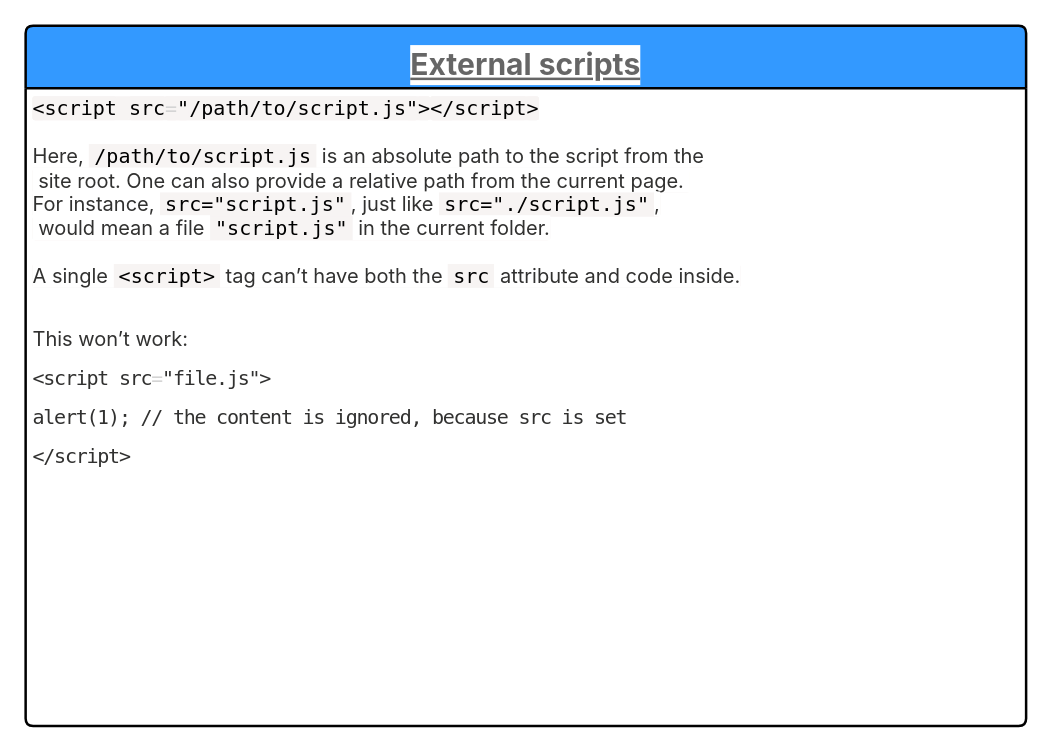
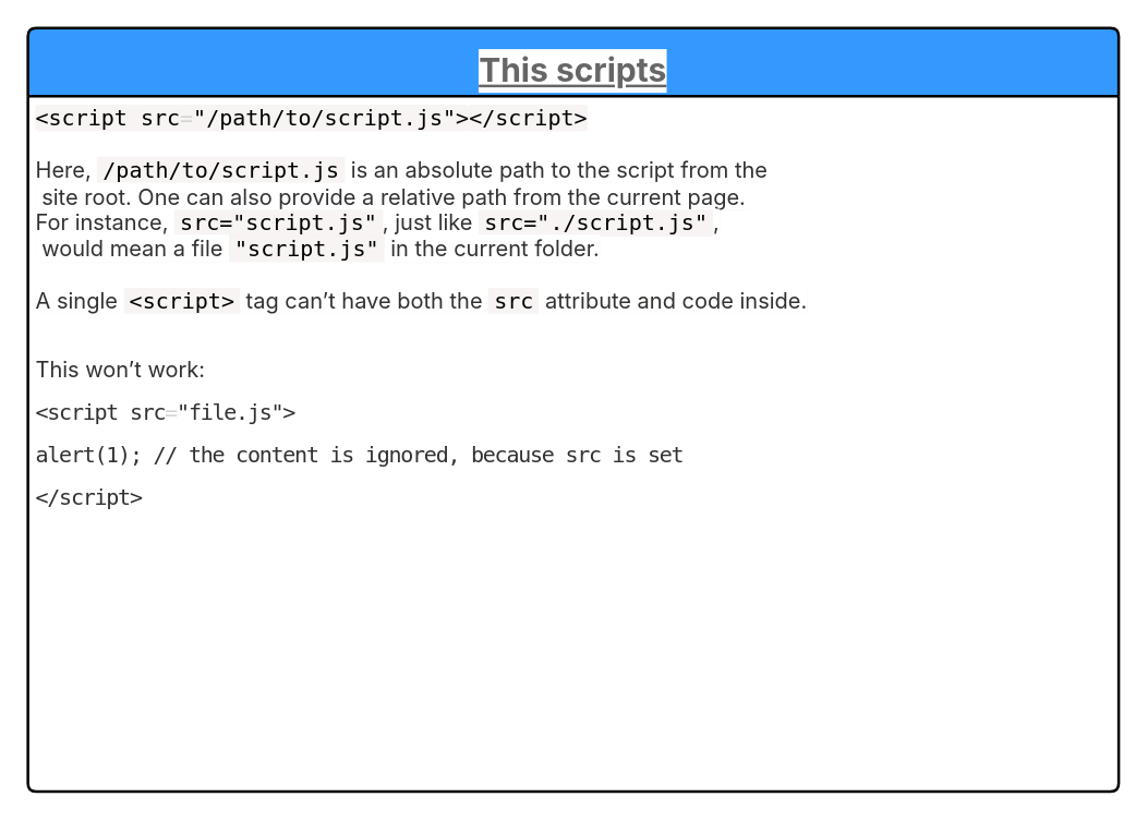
  <mxCell id="0" />
  <mxCell id="1" parent="0" />
- <mxCell id="2" value="&lt;h2 style=&quot;margin: 24px 0px 12px; padding: 0px; font-size: 24px; line-height: 32px; font-family: BlinkMacSystemFont, -apple-system, &amp;quot;Segoe UI&amp;quot;, Roboto, Helvetica, Arial, sans-serif; position: relative; break-after: avoid; color: rgb(49, 49, 48); text-align: start; background-color: rgb(255, 255, 255);&quot;&gt;&lt;a style=&quot;color: rgb(102, 102, 102); outline: 0px; font: inherit;&quot; href=&quot;https://javascript.info/hello-world#external-scripts&quot; name=&quot;external-scripts&quot; class=&quot;main__anchor&quot;&gt;External scripts&lt;/a&gt;&lt;/h2&gt;" style="swimlane;childLayout=stackLayout;horizontal=1;startSize=50;horizontalStack=0;rounded=1;fontSize=14;fontStyle=0;strokeWidth=2;resizeParent=0;resizeLast=1;shadow=0;dashed=0;align=center;arcSize=4;whiteSpace=wrap;html=1;fillColor=#3399FF;" vertex="1" parent="1"><mxGeometry x="20" y="20" width="800" height="560" as="geometry" /></mxCell>
+ <mxCell id="2" value="&lt;h2 style=&quot;margin: 24px 0px 12px; padding: 0px; font-size: 24px; line-height: 32px; font-family: BlinkMacSystemFont, -apple-system, &amp;quot;Segoe UI&amp;quot;, Roboto, Helvetica, Arial, sans-serif; position: relative; break-after: avoid; color: rgb(49, 49, 48); text-align: start; background-color: rgb(255, 255, 255);&quot;&gt;&lt;a style=&quot;color: rgb(102, 102, 102); outline: 0px; font: inherit;&quot; href=&quot;https://javascript.info/hello-world#external-scripts&quot; name=&quot;external-scripts&quot; class=&quot;main__anchor&quot;&gt;This scripts&lt;/a&gt;&lt;/h2&gt;" style="swimlane;childLayout=stackLayout;horizontal=1;startSize=50;horizontalStack=0;rounded=1;fontSize=14;fontStyle=0;strokeWidth=2;resizeParent=0;resizeLast=1;shadow=0;dashed=0;align=center;arcSize=4;whiteSpace=wrap;html=1;fillColor=#3399FF;" vertex="1" parent="1"><mxGeometry x="20" y="20" width="800" height="560" as="geometry" /></mxCell>
  <mxCell id="3" value="&lt;code style=&quot;font-family: Consolas, &amp;quot;Lucida Console&amp;quot;, Menlo, Monaco, monospace; padding: 0px; background-image: inherit; background-position: inherit; background-size: inherit; background-repeat: inherit; background-attachment: inherit; background-origin: inherit; background-clip: inherit; background-color: rgb(247, 244, 243); border-radius: 2px; color: var(--prismTokenSymbols); font-size: 16px; white-space-collapse: preserve;&quot; class=&quot;token tag&quot;&gt;&lt;code style=&quot;font-family: Consolas, &amp;quot;Lucida Console&amp;quot;, Menlo, Monaco, monospace; padding: 0px; background: inherit; border-radius: 2px; color: var(--prismTokenSymbols);&quot; class=&quot;token tag&quot;&gt;&lt;code style=&quot;font-family: Consolas, &amp;quot;Lucida Console&amp;quot;, Menlo, Monaco, monospace; padding: 0px; background: inherit; border-radius: 2px; color: var(--prismTokenPunctuation);&quot; class=&quot;token punctuation&quot;&gt;&amp;lt;&lt;/code&gt;script&lt;/code&gt; &lt;code style=&quot;font-family: Consolas, &amp;quot;Lucida Console&amp;quot;, Menlo, Monaco, monospace; padding: 0px; background: inherit; border-radius: 2px; color: var(--prismTokenInterpolation);&quot; class=&quot;token attr-name&quot;&gt;src&lt;/code&gt;&lt;code style=&quot;font-family: Consolas, &amp;quot;Lucida Console&amp;quot;, Menlo, Monaco, monospace; padding: 0px; background: inherit; border-radius: 2px; color: var(--prismTokenAttrvalue);&quot; class=&quot;token attr-value&quot;&gt;&lt;code style=&quot;font-family: Consolas, &amp;quot;Lucida Console&amp;quot;, Menlo, Monaco, monospace; padding: 0px; background: inherit; border-radius: 2px; color: rgb(212, 212, 212);&quot; class=&quot;token punctuation attr-equals&quot;&gt;=&lt;/code&gt;&lt;code style=&quot;font-family: Consolas, &amp;quot;Lucida Console&amp;quot;, Menlo, Monaco, monospace; padding: 0px; background: inherit; border-radius: 2px; color: var(--prismTokenAttrvalue);&quot; class=&quot;token punctuation&quot;&gt;&quot;&lt;/code&gt;/path/to/script.js&lt;code style=&quot;font-family: Consolas, &amp;quot;Lucida Console&amp;quot;, Menlo, Monaco, monospace; padding: 0px; background: inherit; border-radius: 2px; color: var(--prismTokenAttrvalue);&quot; class=&quot;token punctuation&quot;&gt;&quot;&lt;/code&gt;&lt;/code&gt;&lt;code style=&quot;font-family: Consolas, &amp;quot;Lucida Console&amp;quot;, Menlo, Monaco, monospace; padding: 0px; background: inherit; border-radius: 2px; color: var(--prismTokenPunctuation);&quot; class=&quot;token punctuation&quot;&gt;&amp;gt;&lt;/code&gt;&lt;/code&gt;&lt;code style=&quot;font-family: Consolas, &amp;quot;Lucida Console&amp;quot;, Menlo, Monaco, monospace; padding: 0px; background-image: inherit; background-position: inherit; background-size: inherit; background-repeat: inherit; background-attachment: inherit; background-origin: inherit; background-clip: inherit; background-color: rgb(247, 244, 243); border-radius: 2px; color: var(--foregroundAlt); font-size: 16px; white-space-collapse: preserve;&quot; class=&quot;token script&quot;&gt;&lt;/code&gt;&lt;code style=&quot;font-family: Consolas, &amp;quot;Lucida Console&amp;quot;, Menlo, Monaco, monospace; padding: 0px; background-image: inherit; background-position: inherit; background-size: inherit; background-repeat: inherit; background-attachment: inherit; background-origin: inherit; background-clip: inherit; background-color: rgb(247, 244, 243); border-radius: 2px; color: var(--prismTokenSymbols); font-size: 16px; white-space-collapse: preserve;&quot; class=&quot;token tag&quot;&gt;&lt;code style=&quot;font-family: Consolas, &amp;quot;Lucida Console&amp;quot;, Menlo, Monaco, monospace; padding: 0px; background: inherit; border-radius: 2px; color: var(--prismTokenSymbols);&quot; class=&quot;token tag&quot;&gt;&lt;code style=&quot;font-family: Consolas, &amp;quot;Lucida Console&amp;quot;, Menlo, Monaco, monospace; padding: 0px; background: inherit; border-radius: 2px; color: var(--prismTokenPunctuation);&quot; class=&quot;token punctuation&quot;&gt;&amp;lt;/&lt;/code&gt;script&lt;/code&gt;&lt;code style=&quot;font-family: Consolas, &amp;quot;Lucida Console&amp;quot;, Menlo, Monaco, monospace; padding: 0px; background: inherit; border-radius: 2px; color: var(--prismTokenPunctuation);&quot; class=&quot;token punctuation&quot;&gt;&amp;gt;&lt;/code&gt;&lt;/code&gt;&lt;div&gt;&lt;code style=&quot;font-family: Consolas, &amp;quot;Lucida Console&amp;quot;, Menlo, Monaco, monospace; padding: 0px; background-image: inherit; background-position: inherit; background-size: inherit; background-repeat: inherit; background-attachment: inherit; background-origin: inherit; background-clip: inherit; background-color: rgb(247, 244, 243); border-radius: 2px; color: var(--prismTokenSymbols); font-size: 16px; white-space-collapse: preserve;&quot; class=&quot;token tag&quot;&gt;&lt;code style=&quot;font-family: Consolas, &amp;quot;Lucida Console&amp;quot;, Menlo, Monaco, monospace; padding: 0px; background: inherit; border-radius: 2px; color: var(--prismTokenPunctuation);&quot; class=&quot;token punctuation&quot;&gt;&lt;br&gt;&lt;span style=&quot;color: rgb(49, 49, 48); font-family: BlinkMacSystemFont, -apple-system, &amp;quot;Segoe UI&amp;quot;, Roboto, Helvetica, Arial, sans-serif; white-space: normal; background-color: rgb(255, 255, 255);&quot;&gt;Here,&amp;nbsp;&lt;/span&gt;&lt;code style=&quot;font-family: Consolas, &amp;quot;Lucida Console&amp;quot;, Menlo, Monaco, monospace; padding: 2px 4px; background: var(--prismBlockBg); border-radius: 2px; color: var(--foregroundAlt); white-space: normal;&quot;&gt;/path/to/script.js&lt;/code&gt;&lt;span style=&quot;color: rgb(49, 49, 48); font-family: BlinkMacSystemFont, -apple-system, &amp;quot;Segoe UI&amp;quot;, Roboto, Helvetica, Arial, sans-serif; white-space: normal; background-color: rgb(255, 255, 255);&quot;&gt;&amp;nbsp;is an absolute path to the script from the&lt;/span&gt;&lt;/code&gt;&lt;/code&gt;&lt;div&gt;&lt;code style=&quot;font-family: Consolas, &amp;quot;Lucida Console&amp;quot;, Menlo, Monaco, monospace; padding: 0px; background-image: inherit; background-position: inherit; background-size: inherit; background-repeat: inherit; background-attachment: inherit; background-origin: inherit; background-clip: inherit; background-color: rgb(247, 244, 243); border-radius: 2px; color: var(--prismTokenSymbols); font-size: 16px; white-space-collapse: preserve;&quot; class=&quot;token tag&quot;&gt;&lt;code style=&quot;font-family: Consolas, &amp;quot;Lucida Console&amp;quot;, Menlo, Monaco, monospace; padding: 0px; background: inherit; border-radius: 2px; color: var(--prismTokenPunctuation);&quot; class=&quot;token punctuation&quot;&gt;&lt;span style=&quot;color: rgb(49, 49, 48); font-family: BlinkMacSystemFont, -apple-system, &amp;quot;Segoe UI&amp;quot;, Roboto, Helvetica, Arial, sans-serif; white-space: normal; background-color: rgb(255, 255, 255);&quot;&gt;&amp;nbsp;site root. One can also provide a relative path from the current page.&amp;nbsp;&lt;/span&gt;&lt;/code&gt;&lt;/code&gt;&lt;/div&gt;&lt;div&gt;&lt;code style=&quot;font-family: Consolas, &amp;quot;Lucida Console&amp;quot;, Menlo, Monaco, monospace; padding: 0px; background-image: inherit; background-position: inherit; background-size: inherit; background-repeat: inherit; background-attachment: inherit; background-origin: inherit; background-clip: inherit; background-color: rgb(247, 244, 243); border-radius: 2px; color: var(--prismTokenSymbols); font-size: 16px; white-space-collapse: preserve;&quot; class=&quot;token tag&quot;&gt;&lt;code style=&quot;font-family: Consolas, &amp;quot;Lucida Console&amp;quot;, Menlo, Monaco, monospace; padding: 0px; background: inherit; border-radius: 2px; color: var(--prismTokenPunctuation);&quot; class=&quot;token punctuation&quot;&gt;&lt;span style=&quot;color: rgb(49, 49, 48); font-family: BlinkMacSystemFont, -apple-system, &amp;quot;Segoe UI&amp;quot;, Roboto, Helvetica, Arial, sans-serif; white-space: normal; background-color: rgb(255, 255, 255);&quot;&gt;For instance,&amp;nbsp;&lt;/span&gt;&lt;code style=&quot;font-family: Consolas, &amp;quot;Lucida Console&amp;quot;, Menlo, Monaco, monospace; padding: 2px 4px; background: var(--prismBlockBg); border-radius: 2px; color: var(--foregroundAlt); white-space: normal;&quot;&gt;src=&quot;script.js&quot;&lt;/code&gt;&lt;span style=&quot;color: rgb(49, 49, 48); font-family: BlinkMacSystemFont, -apple-system, &amp;quot;Segoe UI&amp;quot;, Roboto, Helvetica, Arial, sans-serif; white-space: normal; background-color: rgb(255, 255, 255);&quot;&gt;, just like&amp;nbsp;&lt;/span&gt;&lt;code style=&quot;font-family: Consolas, &amp;quot;Lucida Console&amp;quot;, Menlo, Monaco, monospace; padding: 2px 4px; background: var(--prismBlockBg); border-radius: 2px; color: var(--foregroundAlt); white-space: normal;&quot;&gt;src=&quot;./script.js&quot;&lt;/code&gt;&lt;span style=&quot;color: rgb(49, 49, 48); font-family: BlinkMacSystemFont, -apple-system, &amp;quot;Segoe UI&amp;quot;, Roboto, Helvetica, Arial, sans-serif; white-space: normal; background-color: rgb(255, 255, 255);&quot;&gt;,&lt;/span&gt;&lt;/code&gt;&lt;/code&gt;&lt;/div&gt;&lt;div&gt;&lt;code style=&quot;font-family: Consolas, &amp;quot;Lucida Console&amp;quot;, Menlo, Monaco, monospace; padding: 0px; background-image: inherit; background-position: inherit; background-size: inherit; background-repeat: inherit; background-attachment: inherit; background-origin: inherit; background-clip: inherit; background-color: rgb(247, 244, 243); border-radius: 2px; color: var(--prismTokenSymbols); font-size: 16px; white-space-collapse: preserve;&quot; class=&quot;token tag&quot;&gt;&lt;code style=&quot;font-family: Consolas, &amp;quot;Lucida Console&amp;quot;, Menlo, Monaco, monospace; padding: 0px; background: inherit; border-radius: 2px; color: var(--prismTokenPunctuation);&quot; class=&quot;token punctuation&quot;&gt;&lt;span style=&quot;color: rgb(49, 49, 48); font-family: BlinkMacSystemFont, -apple-system, &amp;quot;Segoe UI&amp;quot;, Roboto, Helvetica, Arial, sans-serif; white-space: normal; background-color: rgb(255, 255, 255);&quot;&gt;&amp;nbsp;would mean a file&amp;nbsp;&lt;/span&gt;&lt;code style=&quot;font-family: Consolas, &amp;quot;Lucida Console&amp;quot;, Menlo, Monaco, monospace; padding: 2px 4px; background: var(--prismBlockBg); border-radius: 2px; color: var(--foregroundAlt); white-space: normal;&quot;&gt;&quot;script.js&quot;&lt;/code&gt;&lt;span style=&quot;color: rgb(49, 49, 48); font-family: BlinkMacSystemFont, -apple-system, &amp;quot;Segoe UI&amp;quot;, Roboto, Helvetica, Arial, sans-serif; white-space: normal; background-color: rgb(255, 255, 255);&quot;&gt;&amp;nbsp;in the current folder.&lt;/span&gt;&lt;br&gt;&lt;/code&gt;&lt;/code&gt;&lt;/div&gt;&lt;/div&gt;&lt;div&gt;&lt;code style=&quot;font-family: Consolas, &amp;quot;Lucida Console&amp;quot;, Menlo, Monaco, monospace; padding: 0px; background-image: inherit; background-position: inherit; background-size: inherit; background-repeat: inherit; background-attachment: inherit; background-origin: inherit; background-clip: inherit; background-color: rgb(247, 244, 243); border-radius: 2px; color: var(--prismTokenSymbols); font-size: 16px; white-space-collapse: preserve;&quot; class=&quot;token tag&quot;&gt;&lt;code style=&quot;font-family: Consolas, &amp;quot;Lucida Console&amp;quot;, Menlo, Monaco, monospace; padding: 0px; background: inherit; border-radius: 2px; color: var(--prismTokenPunctuation);&quot; class=&quot;token punctuation&quot;&gt;&lt;span style=&quot;color: rgb(49, 49, 48); font-family: BlinkMacSystemFont, -apple-system, &amp;quot;Segoe UI&amp;quot;, Roboto, Helvetica, Arial, sans-serif; white-space: normal; background-color: rgb(255, 255, 255);&quot;&gt;&lt;br&gt;&lt;/span&gt;&lt;/code&gt;&lt;/code&gt;&lt;/div&gt;&lt;div&gt;&lt;code style=&quot;font-family: Consolas, &amp;quot;Lucida Console&amp;quot;, Menlo, Monaco, monospace; padding: 0px; background-image: inherit; background-position: inherit; background-size: inherit; background-repeat: inherit; background-attachment: inherit; background-origin: inherit; background-clip: inherit; background-color: rgb(247, 244, 243); border-radius: 2px; color: var(--prismTokenSymbols); font-size: 16px; white-space-collapse: preserve;&quot; class=&quot;token tag&quot;&gt;&lt;code style=&quot;font-family: Consolas, &amp;quot;Lucida Console&amp;quot;, Menlo, Monaco, monospace; padding: 0px; background: inherit; border-radius: 2px; color: var(--prismTokenPunctuation);&quot; class=&quot;token punctuation&quot;&gt;&lt;span style=&quot;color: rgb(49, 49, 48); font-family: BlinkMacSystemFont, -apple-system, &amp;quot;Segoe UI&amp;quot;, Roboto, Helvetica, Arial, sans-serif; white-space: normal; background-color: rgb(255, 255, 255);&quot;&gt;A single&amp;nbsp;&lt;/span&gt;&lt;code style=&quot;font-family: Consolas, &amp;quot;Lucida Console&amp;quot;, Menlo, Monaco, monospace; padding: 2px 4px; background: var(--prismBlockBg); border-radius: 2px; color: var(--foregroundAlt); white-space: normal;&quot;&gt;&amp;lt;script&amp;gt;&lt;/code&gt;&lt;span style=&quot;color: rgb(49, 49, 48); font-family: BlinkMacSystemFont, -apple-system, &amp;quot;Segoe UI&amp;quot;, Roboto, Helvetica, Arial, sans-serif; white-space: normal; background-color: rgb(255, 255, 255);&quot;&gt;&amp;nbsp;tag can’t have both the&amp;nbsp;&lt;/span&gt;&lt;code style=&quot;font-family: Consolas, &amp;quot;Lucida Console&amp;quot;, Menlo, Monaco, monospace; padding: 2px 4px; background: var(--prismBlockBg); border-radius: 2px; color: var(--foregroundAlt); white-space: normal;&quot;&gt;src&lt;/code&gt;&lt;span style=&quot;color: rgb(49, 49, 48); font-family: BlinkMacSystemFont, -apple-system, &amp;quot;Segoe UI&amp;quot;, Roboto, Helvetica, Arial, sans-serif; white-space: normal; background-color: rgb(255, 255, 255);&quot;&gt;&amp;nbsp;attribute and code inside.&lt;/span&gt;&lt;span style=&quot;color: rgb(49, 49, 48); font-family: BlinkMacSystemFont, -apple-system, &amp;quot;Segoe UI&amp;quot;, Roboto, Helvetica, Arial, sans-serif; white-space: normal; background-color: rgb(255, 255, 255);&quot;&gt;&lt;br&gt;&lt;/span&gt;&lt;/code&gt;&lt;/code&gt;&lt;/div&gt;&lt;div&gt;&lt;code style=&quot;font-family: Consolas, &amp;quot;Lucida Console&amp;quot;, Menlo, Monaco, monospace; padding: 0px; background-image: inherit; background-position: inherit; background-size: inherit; background-repeat: inherit; background-attachment: inherit; background-origin: inherit; background-clip: inherit; background-color: rgb(247, 244, 243); border-radius: 2px; color: var(--prismTokenSymbols); font-size: 16px; white-space-collapse: preserve;&quot; class=&quot;token tag&quot;&gt;&lt;code style=&quot;font-family: Consolas, &amp;quot;Lucida Console&amp;quot;, Menlo, Monaco, monospace; padding: 0px; background: inherit; border-radius: 2px; color: var(--prismTokenPunctuation);&quot; class=&quot;token punctuation&quot;&gt;&lt;p style=&quot;margin: 0px 0px 12px; padding: 0px; color: rgb(49, 49, 48); font-family: BlinkMacSystemFont, -apple-system, &amp;quot;Segoe UI&amp;quot;, Roboto, Helvetica, Arial, sans-serif; white-space: normal; background-color: rgb(255, 255, 255);&quot;&gt;&lt;br&gt;&lt;/p&gt;&lt;p style=&quot;margin: 0px 0px 12px; padding: 0px; color: rgb(49, 49, 48); font-family: BlinkMacSystemFont, -apple-system, &amp;quot;Segoe UI&amp;quot;, Roboto, Helvetica, Arial, sans-serif; white-space: normal; background-color: rgb(255, 255, 255);&quot;&gt;This won’t work:&lt;/p&gt;&lt;p style=&quot;margin: 0px 0px 12px; padding: 0px; color: rgb(49, 49, 48); font-family: BlinkMacSystemFont, -apple-system, &amp;quot;Segoe UI&amp;quot;, Roboto, Helvetica, Arial, sans-serif; white-space: normal; background-color: rgb(255, 255, 255);&quot;&gt;&lt;code style=&quot;background: inherit; color: var(--prismTokenSymbols); letter-spacing: -1px; word-spacing: normal; font-family: Consolas, &amp;quot;Lucida Console&amp;quot;, Menlo, Monaco, monospace; padding: 0px; border-radius: 2px;&quot; class=&quot;token tag&quot;&gt;&lt;code style=&quot;font-family: Consolas, &amp;quot;Lucida Console&amp;quot;, Menlo, Monaco, monospace; padding: 0px; background: inherit; border-radius: 2px; color: var(--prismTokenPunctuation);&quot; class=&quot;token punctuation&quot;&gt;&amp;lt;&lt;/code&gt;script&lt;/code&gt;&lt;span style=&quot;background-color: inherit; color: var(--prismTokenSymbols); letter-spacing: -1px; font-family: Consolas, &amp;quot;Lucida Console&amp;quot;, Menlo, Monaco, monospace; word-spacing: normal;&quot;&gt; &lt;/span&gt;&lt;code style=&quot;background: inherit; color: var(--prismTokenInterpolation); letter-spacing: -1px; word-spacing: normal; font-family: Consolas, &amp;quot;Lucida Console&amp;quot;, Menlo, Monaco, monospace; padding: 0px; border-radius: 2px;&quot; class=&quot;token attr-name&quot;&gt;&lt;span style=&quot;border: 1px solid var(--borderPrismLineHighlight); display: inline-block; pointer-events: none; line-height: inherit; background: var(--backgroundPrismLineHighlight) !important;&quot; class=&quot;inline-highlight&quot;&gt;src&lt;/span&gt;&lt;/code&gt;&lt;code style=&quot;background: inherit; color: var(--prismTokenAttrvalue); letter-spacing: -1px; word-spacing: normal; font-family: Consolas, &amp;quot;Lucida Console&amp;quot;, Menlo, Monaco, monospace; padding: 0px; border-radius: 2px;&quot; class=&quot;token attr-value&quot;&gt;&lt;code style=&quot;font-family: Consolas, &amp;quot;Lucida Console&amp;quot;, Menlo, Monaco, monospace; padding: 0px; background: inherit; border-radius: 2px; color: rgb(212, 212, 212);&quot; class=&quot;token punctuation attr-equals&quot;&gt;=&lt;/code&gt;&lt;code style=&quot;font-family: Consolas, &amp;quot;Lucida Console&amp;quot;, Menlo, Monaco, monospace; padding: 0px; background: inherit; border-radius: 2px; color: var(--prismTokenAttrvalue);&quot; class=&quot;token punctuation&quot;&gt;&quot;&lt;/code&gt;file.js&lt;code style=&quot;font-family: Consolas, &amp;quot;Lucida Console&amp;quot;, Menlo, Monaco, monospace; padding: 0px; background: inherit; border-radius: 2px; color: var(--prismTokenAttrvalue);&quot; class=&quot;token punctuation&quot;&gt;&quot;&lt;/code&gt;&lt;/code&gt;&lt;code style=&quot;background: inherit; color: var(--prismTokenPunctuation); letter-spacing: -1px; word-spacing: normal; font-family: Consolas, &amp;quot;Lucida Console&amp;quot;, Menlo, Monaco, monospace; padding: 0px; border-radius: 2px;&quot; class=&quot;token punctuation&quot;&gt;&amp;gt;&lt;/code&gt;&lt;/p&gt;&lt;p style=&quot;margin: 0px 0px 12px; padding: 0px; color: rgb(49, 49, 48); font-family: BlinkMacSystemFont, -apple-system, &amp;quot;Segoe UI&amp;quot;, Roboto, Helvetica, Arial, sans-serif; white-space: normal; background-color: rgb(255, 255, 255);&quot;&gt;&lt;code style=&quot;background: inherit; letter-spacing: -1px; word-spacing: normal; color: var(--prismTokenFunctionAndClassname); font-family: Consolas, &amp;quot;Lucida Console&amp;quot;, Menlo, Monaco, monospace; padding: 0px; border-radius: 2px;&quot; class=&quot;token function&quot;&gt;alert&lt;/code&gt;&lt;code style=&quot;background: inherit; letter-spacing: -1px; word-spacing: normal; color: var(--prismTokenPunctuation); font-family: Consolas, &amp;quot;Lucida Console&amp;quot;, Menlo, Monaco, monospace; padding: 0px; border-radius: 2px;&quot; class=&quot;token punctuation&quot;&gt;(&lt;/code&gt;&lt;code style=&quot;background: inherit; letter-spacing: -1px; word-spacing: normal; color: var(--prismTokenSymbols); font-family: Consolas, &amp;quot;Lucida Console&amp;quot;, Menlo, Monaco, monospace; padding: 0px; border-radius: 2px;&quot; class=&quot;token number&quot;&gt;1&lt;/code&gt;&lt;code style=&quot;background: inherit; letter-spacing: -1px; word-spacing: normal; color: var(--prismTokenPunctuation); font-family: Consolas, &amp;quot;Lucida Console&amp;quot;, Menlo, Monaco, monospace; padding: 0px; border-radius: 2px;&quot; class=&quot;token punctuation&quot;&gt;)&lt;/code&gt;&lt;code style=&quot;background: inherit; letter-spacing: -1px; word-spacing: normal; color: var(--prismTokenPunctuation); font-family: Consolas, &amp;quot;Lucida Console&amp;quot;, Menlo, Monaco, monospace; padding: 0px; border-radius: 2px;&quot; class=&quot;token punctuation&quot;&gt;;&lt;/code&gt;&lt;span style=&quot;background-color: inherit; letter-spacing: -1px; font-family: Consolas, &amp;quot;Lucida Console&amp;quot;, Menlo, Monaco, monospace; word-spacing: normal; color: var(--prismColor);&quot;&gt; &lt;/span&gt;&lt;code style=&quot;background: inherit; letter-spacing: -1px; word-spacing: normal; color: var(--prismTokenComment); font-family: Consolas, &amp;quot;Lucida Console&amp;quot;, Menlo, Monaco, monospace; padding: 0px; border-radius: 2px;&quot; class=&quot;token comment&quot;&gt;// the content is ignored, because src is set&lt;/code&gt;&lt;/p&gt;&lt;p style=&quot;margin: 0px 0px 12px; padding: 0px; color: rgb(49, 49, 48); font-family: BlinkMacSystemFont, -apple-system, &amp;quot;Segoe UI&amp;quot;, Roboto, Helvetica, Arial, sans-serif; white-space: normal; background-color: rgb(255, 255, 255);&quot;&gt;&lt;code style=&quot;background: inherit; letter-spacing: -1px; word-spacing: normal; color: var(--prismTokenSymbols); font-family: Consolas, &amp;quot;Lucida Console&amp;quot;, Menlo, Monaco, monospace; padding: 0px; border-radius: 2px;&quot; class=&quot;token tag&quot;&gt;&lt;code style=&quot;font-family: Consolas, &amp;quot;Lucida Console&amp;quot;, Menlo, Monaco, monospace; padding: 0px; background: inherit; border-radius: 2px; color: var(--prismTokenPunctuation);&quot; class=&quot;token punctuation&quot;&gt;&amp;lt;/&lt;/code&gt;script&lt;/code&gt;&lt;code style=&quot;background: inherit; letter-spacing: -1px; word-spacing: normal; color: var(--prismTokenPunctuation); font-family: Consolas, &amp;quot;Lucida Console&amp;quot;, Menlo, Monaco, monospace; padding: 0px; border-radius: 2px;&quot; class=&quot;token punctuation&quot;&gt;&amp;gt;&lt;/code&gt;&lt;/p&gt;&lt;div style=&quot;margin: 22px 0px; color: rgb(49, 49, 48); font-family: BlinkMacSystemFont, -apple-system, &amp;quot;Segoe UI&amp;quot;, Roboto, Helvetica, Arial, sans-serif; white-space: normal; background-color: rgb(255, 255, 255);&quot; data-prism-highlighted=&quot;1&quot; data-highlight=&quot;[{&amp;quot;start&amp;quot;:0,&amp;quot;cols&amp;quot;:[{&amp;quot;start&amp;quot;:8,&amp;quot;end&amp;quot;:11}]}]&quot; class=&quot;code-example&quot; data-trusted=&quot;1&quot; id=&quot;wdaxo7xw9t&quot;&gt;&lt;div style=&quot;width: 746px; height: 100px; position: relative; margin: 1.5em 0px 0px; overflow: auto;&quot; class=&quot;codebox code-example__codebox&quot;&gt;&lt;div style=&quot;width: 746px; height: 100px;&quot; data-code=&quot;1&quot; class=&quot;codebox__code&quot;&gt;&lt;pre style=&quot;margin-top: 0px; margin-bottom: 0px; padding: 0px; box-sizing: border-box; width: 746px; height: 100px; font-variant-numeric: normal; font-variant-east-asian: normal; font-variant-alternates: normal; font-size-adjust: none; font-kerning: auto; font-optical-sizing: auto; font-feature-settings: normal; font-variation-settings: normal; font-variant-position: normal; font-stretch: normal; line-height: 22px; font-family: Consolas, &amp;quot;Lucida Console&amp;quot;, Menlo, Monaco, monospace; direction: ltr; word-spacing: normal; tab-size: 4; hyphens: none; overflow: auto; background: var(--prismBlockBg); counter-reset: e 0; display: flex; flex-direction: row; z-index: 0; text-shadow: none;&quot; tabindex=&quot;0&quot; class=&quot;line-numbers language-markup&quot;&gt;&lt;span style=&quot;pointer-events: none; width: auto; letter-spacing: -1px; border: 0px; user-select: none; padding: 1em 0px 0.8em; background: var(--prismLineNumbersBg);&quot; class=&quot;line-numbers-rows&quot;&gt;&lt;span style=&quot;pointer-events: none; display: block; counter-increment: e 1;&quot;&gt;&lt;/span&gt;&lt;/span&gt;&lt;/pre&gt;&lt;/div&gt;&lt;/div&gt;&lt;/div&gt;&lt;/code&gt;&lt;/code&gt;&lt;/div&gt;" style="align=left;strokeColor=none;fillColor=none;spacingLeft=4;fontSize=12;verticalAlign=top;resizable=0;rotatable=0;part=1;html=1;" vertex="1" parent="2"><mxGeometry y="50" width="800" height="510" as="geometry" /></mxCell>
